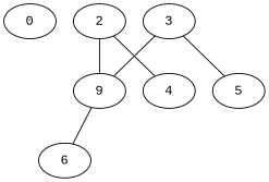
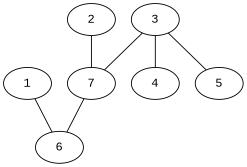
  graph {
    fontname="Liberation Mono"
    node [fontname="Liberation Mono" type=endpoint]
    edge [fontname="Liberation Mono" frequency=1 type0=line]
-   0 [type=circle x=260 y=257]
+   1 [x=370 y=356]
    6 [type=corner x=355 y=354]
    2 [type=corner x=195 y=234]
    4 [x=200 y=289]
-   7 [x=287 y=203 label=9]
+   7 [x=287 y=203]
    5 [type=intersection x=236 y=236]
    3 [type=corner x=230 y=197]
-   2 -- 4 [angle0=1.48]
+   1 -- 6 [angle0=.13]
+   3 -- 4 [angle0=1.48]
    2 -- 7 [angle0=.05]
    7 -- 6 [angle0=.78]
    3 -- 7 [angle0=.10]
    3 -- 5 [angle0=1.42]
  }
